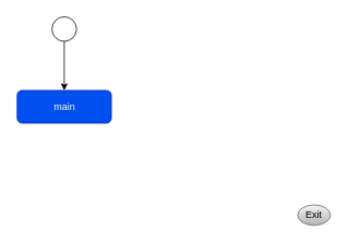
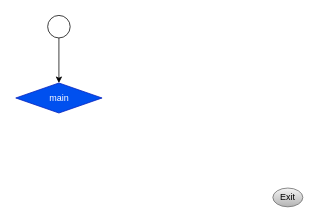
  <mxCell id="0" />
  <mxCell id="1" parent="0" />
  <mxCell id="2" style="edgeStyle=orthogonalEdgeStyle;rounded=0;orthogonalLoop=1;jettySize=auto;html=1;entryX=0.5;entryY=0;entryDx=0;entryDy=0;" edge="1" parent="1" source="3" target="5"><mxGeometry relative="1" as="geometry" /></mxCell>
  <mxCell id="3" value="" style="ellipse;whiteSpace=wrap;html=1;aspect=fixed;" vertex="1" parent="1"><mxGeometry x="63" y="20" width="30" height="30" as="geometry" /></mxCell>
  <mxCell id="4" value="&lt;font color=&quot;#000000&quot;&gt;Exit&lt;/font&gt;" style="ellipse;whiteSpace=wrap;html=1;aspect=fixed;fillColor=#f5f5f5;gradientColor=#b3b3b3;strokeColor=#666666;" vertex="1" parent="1"><mxGeometry x="363" y="250" width="40" height="25" as="geometry" /></mxCell>
- <mxCell id="5" value="main" style="rounded=1;whiteSpace=wrap;html=1;fillColor=#0050ef;strokeColor=#001DBC;fontColor=#ffffff;" vertex="1" parent="1"><mxGeometry x="20.5" y="110" width="115" height="40" as="geometry" /></mxCell>
+ <mxCell id="5" value="main" style="rhombus;whiteSpace=wrap;html=1;fillColor=#0050ef;strokeColor=#001DBC;fontColor=#ffffff;" vertex="1" parent="1"><mxGeometry x="20.5" y="110" width="115" height="40" as="geometry" /></mxCell>
